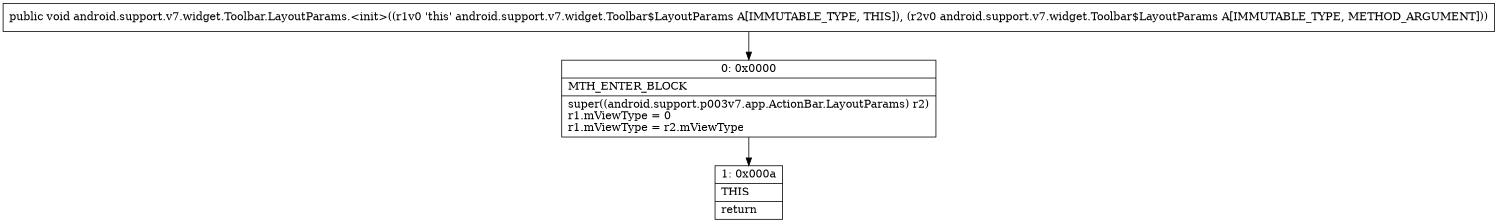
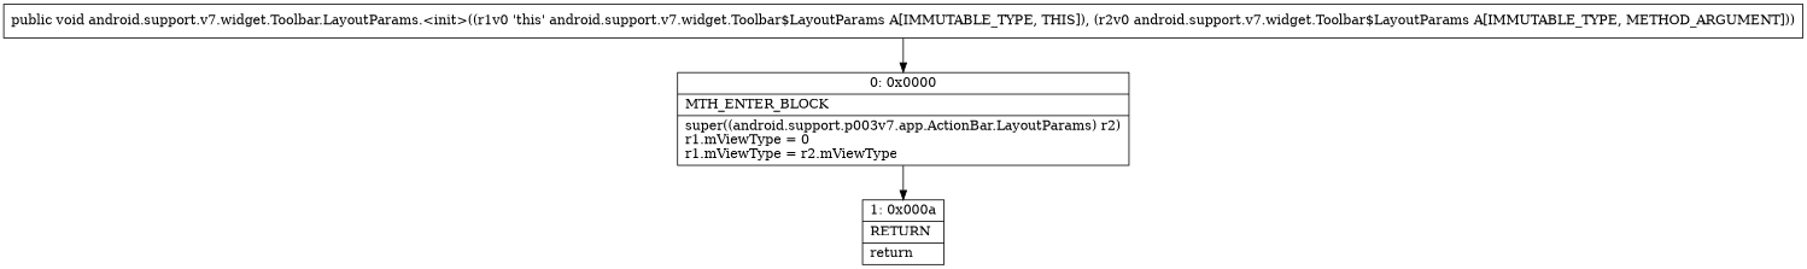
  digraph {
    node [shape=record]
    n1 [label="{0\:\ 0x0000|MTH_ENTER_BLOCK\l|super((android.support.p003v7.app.ActionBar.LayoutParams) r2)\lr1.mViewType = 0\lr1.mViewType = r2.mViewType\l}"]
-   n2 [label="{1\:\ 0x000a|THIS\l|return\l}"]
+   n2 [label="{1\:\ 0x000a|RETURN\l|return\l}"]
    n3 [label="{public void android.support.v7.widget.Toolbar.LayoutParams.\<init\>((r1v0 'this' android.support.v7.widget.Toolbar$LayoutParams A[IMMUTABLE_TYPE, THIS]), (r2v0 android.support.v7.widget.Toolbar$LayoutParams A[IMMUTABLE_TYPE, METHOD_ARGUMENT])) }"]
    n1 -> n2
    n3 -> n1
  }
